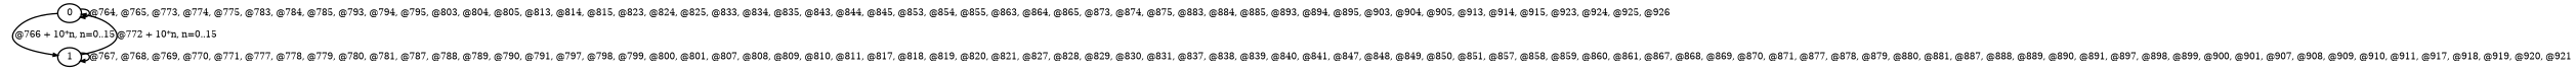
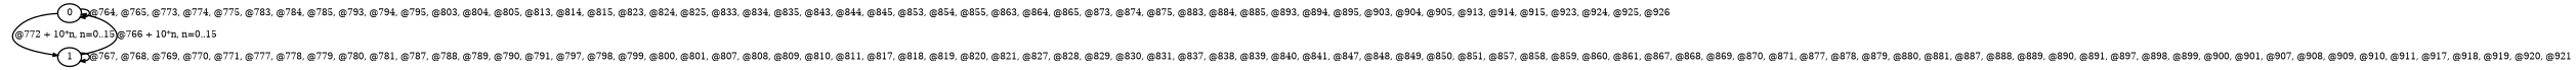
  digraph {
    fontname="DejaVu Serif"
    node [fontsize=20 penwidth=3 shape=oval style=rounded fontname="DejaVu Serif"]
    edge [arrowsize=1 color=black fontsize=20 penwidth=3 style=bold fontname="DejaVu Serif"]
    0
    1
    0 -> 0 [label="@764, @765, @773, @774, @775, @783, @784, @785, @793, @794, @795, @803, @804, @805, @813, @814, @815, @823, @824, @825, @833, @834, @835, @843, @844, @845, @853, @854, @855, @863, @864, @865, @873, @874, @875, @883, @884, @885, @893, @894, @895, @903, @904, @905, @913, @914, @915, @923, @924, @925, @926"]
-   0 -> 1 [label="@766 + 10*n, n=0..15"]
-   1 -> 0 [label="@772 + 10*n, n=0..15"]
+   0 -> 1 [label="@772 + 10*n, n=0..15"]
+   1 -> 0 [label="@766 + 10*n, n=0..15"]
    1 -> 1 [label="@767, @768, @769, @770, @771, @777, @778, @779, @780, @781, @787, @788, @789, @790, @791, @797, @798, @799, @800, @801, @807, @808, @809, @810, @811, @817, @818, @819, @820, @821, @827, @828, @829, @830, @831, @837, @838, @839, @840, @841, @847, @848, @849, @850, @851, @857, @858, @859, @860, @861, @867, @868, @869, @870, @871, @877, @878, @879, @880, @881, @887, @888, @889, @890, @891, @897, @898, @899, @900, @901, @907, @908, @909, @910, @911, @917, @918, @919, @920, @921"]
  }
